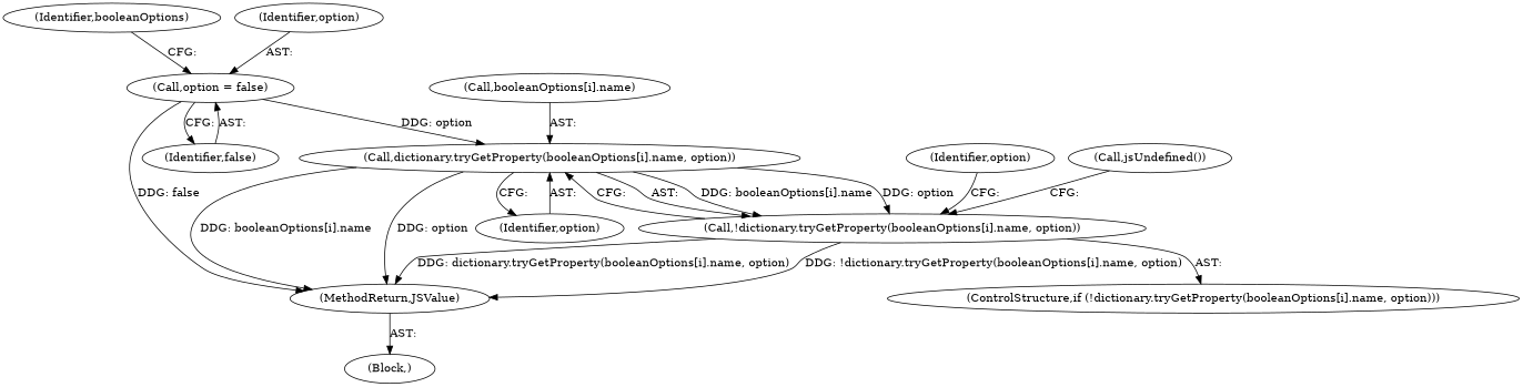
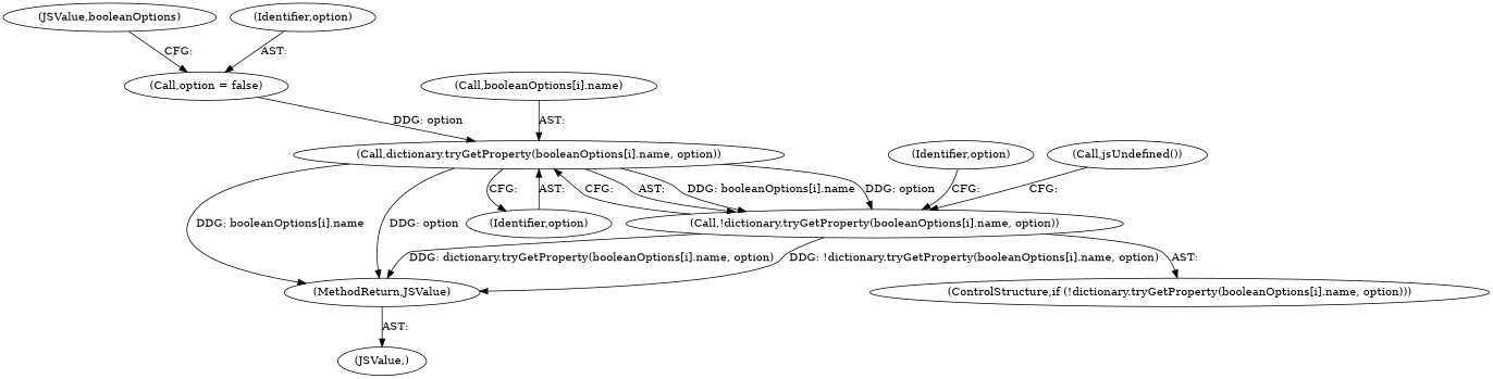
  digraph {
    n1 [label="(Call,dictionary.tryGetProperty(booleanOptions[i].name, option))"]
    n2 [label="(Call,!dictionary.tryGetProperty(booleanOptions[i].name, option))"]
    n3 [label="(MethodReturn,JSValue)"]
    n4 [label="(Identifier,option)"]
    n5 [label="(ControlStructure,if (!dictionary.tryGetProperty(booleanOptions[i].name, option)))"]
-   n6 [label="(Block,)"]
+   n6 [label="(JSValue,)"]
    n7 [label="(Call,option = false)"]
-   n8 [label="(Identifier,false)"]
    n9 [label="(Identifier,option)"]
-   n10 [label="(Identifier,booleanOptions)"]
+   n10 [label="(JSValue,booleanOptions)"]
    n11 [label="(Call,jsUndefined())"]
    n12 [label="(Call,booleanOptions[i].name)"]
    n13 [label="(Identifier,option)"]
    n1 -> n2 [label="AST: "]
    n1 -> n2 [label="DDG: booleanOptions[i].name"]
    n1 -> n2 [label="DDG: option"]
    n1 -> n3 [label="DDG: booleanOptions[i].name"]
    n1 -> n3 [label="DDG: option"]
    n1 -> n4 [label="CFG: "]
    n2 -> n1 [label="CFG: "]
    n2 -> n3 [label="DDG: dictionary.tryGetProperty(booleanOptions[i].name, option)"]
    n2 -> n3 [label="DDG: !dictionary.tryGetProperty(booleanOptions[i].name, option)"]
    n2 -> n5 [label="AST: "]
    n3 -> n6 [label="AST: "]
    n4 -> n1 [label="AST: "]
    n7 -> n1 [label="DDG: option"]
-   n7 -> n3 [label="DDG: false"]
-   n7 -> n8 [label="CFG: "]
-   n8 -> n7 [label="AST: "]
    n9 -> n2 [label="CFG: "]
    n10 -> n7 [label="CFG: "]
    n11 -> n2 [label="CFG: "]
    n12 -> n1 [label="AST: "]
    n13 -> n7 [label="AST: "]
  }
